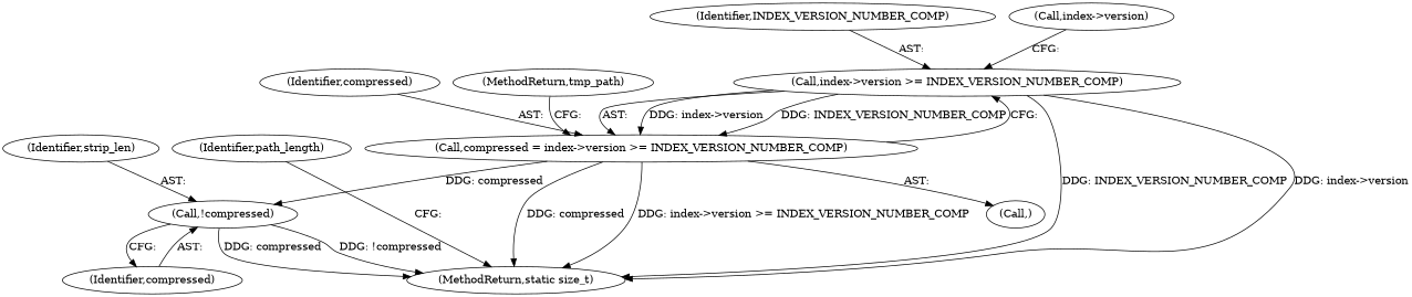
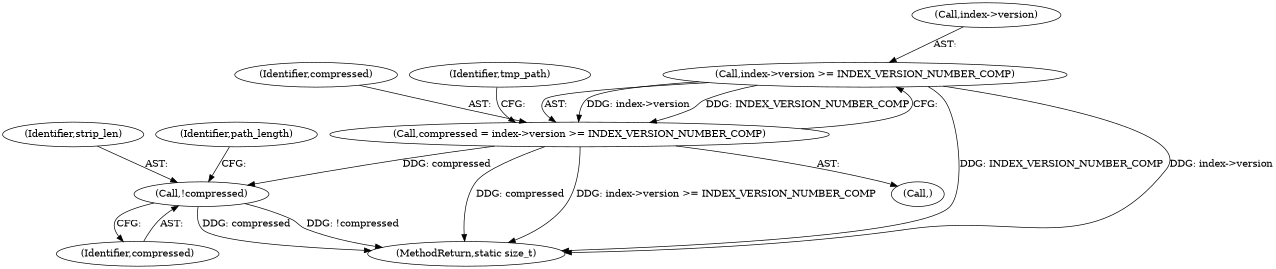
  digraph {
    n1 [label="(Call,index->version >= INDEX_VERSION_NUMBER_COMP)"]
    n2 [label="(Call,compressed = index->version >= INDEX_VERSION_NUMBER_COMP)"]
    n3 [label="(MethodReturn,static size_t)"]
    n4 [label="(Call,!compressed)"]
    n5 [label="(Call,)"]
-   n6 [label="(Identifier,INDEX_VERSION_NUMBER_COMP)"]
    n7 [label="(Identifier,compressed)"]
    n8 [label="(Identifier,compressed)"]
    n9 [label="(Identifier,strip_len)"]
    n10 [label="(Identifier,path_length)"]
-   n11 [label="(MethodReturn,tmp_path)"]
+   n11 [label="(Identifier,tmp_path)"]
    n12 [label="(Call,index->version)"]
    n1 -> n2 [label="AST: "]
    n1 -> n2 [label="DDG: index->version"]
    n1 -> n2 [label="DDG: INDEX_VERSION_NUMBER_COMP"]
    n1 -> n3 [label="DDG: INDEX_VERSION_NUMBER_COMP"]
    n1 -> n3 [label="DDG: index->version"]
    n2 -> n1 [label="CFG: "]
    n2 -> n3 [label="DDG: compressed"]
    n2 -> n3 [label="DDG: index->version >= INDEX_VERSION_NUMBER_COMP"]
    n2 -> n4 [label="DDG: compressed"]
    n2 -> n5 [label="AST: "]
    n4 -> n3 [label="DDG: compressed"]
    n4 -> n3 [label="DDG: !compressed"]
    n4 -> n7 [label="CFG: "]
-   n6 -> n1 [label="AST: "]
    n7 -> n4 [label="AST: "]
    n8 -> n2 [label="AST: "]
    n9 -> n4 [label="AST: "]
-   n10 -> n3 [label="CFG: "]
+   n10 -> n4 [label="CFG: "]
    n11 -> n2 [label="CFG: "]
-   n12 -> n1 [label="CFG: "]
+   n12 -> n1 [label="AST: "]
  }
